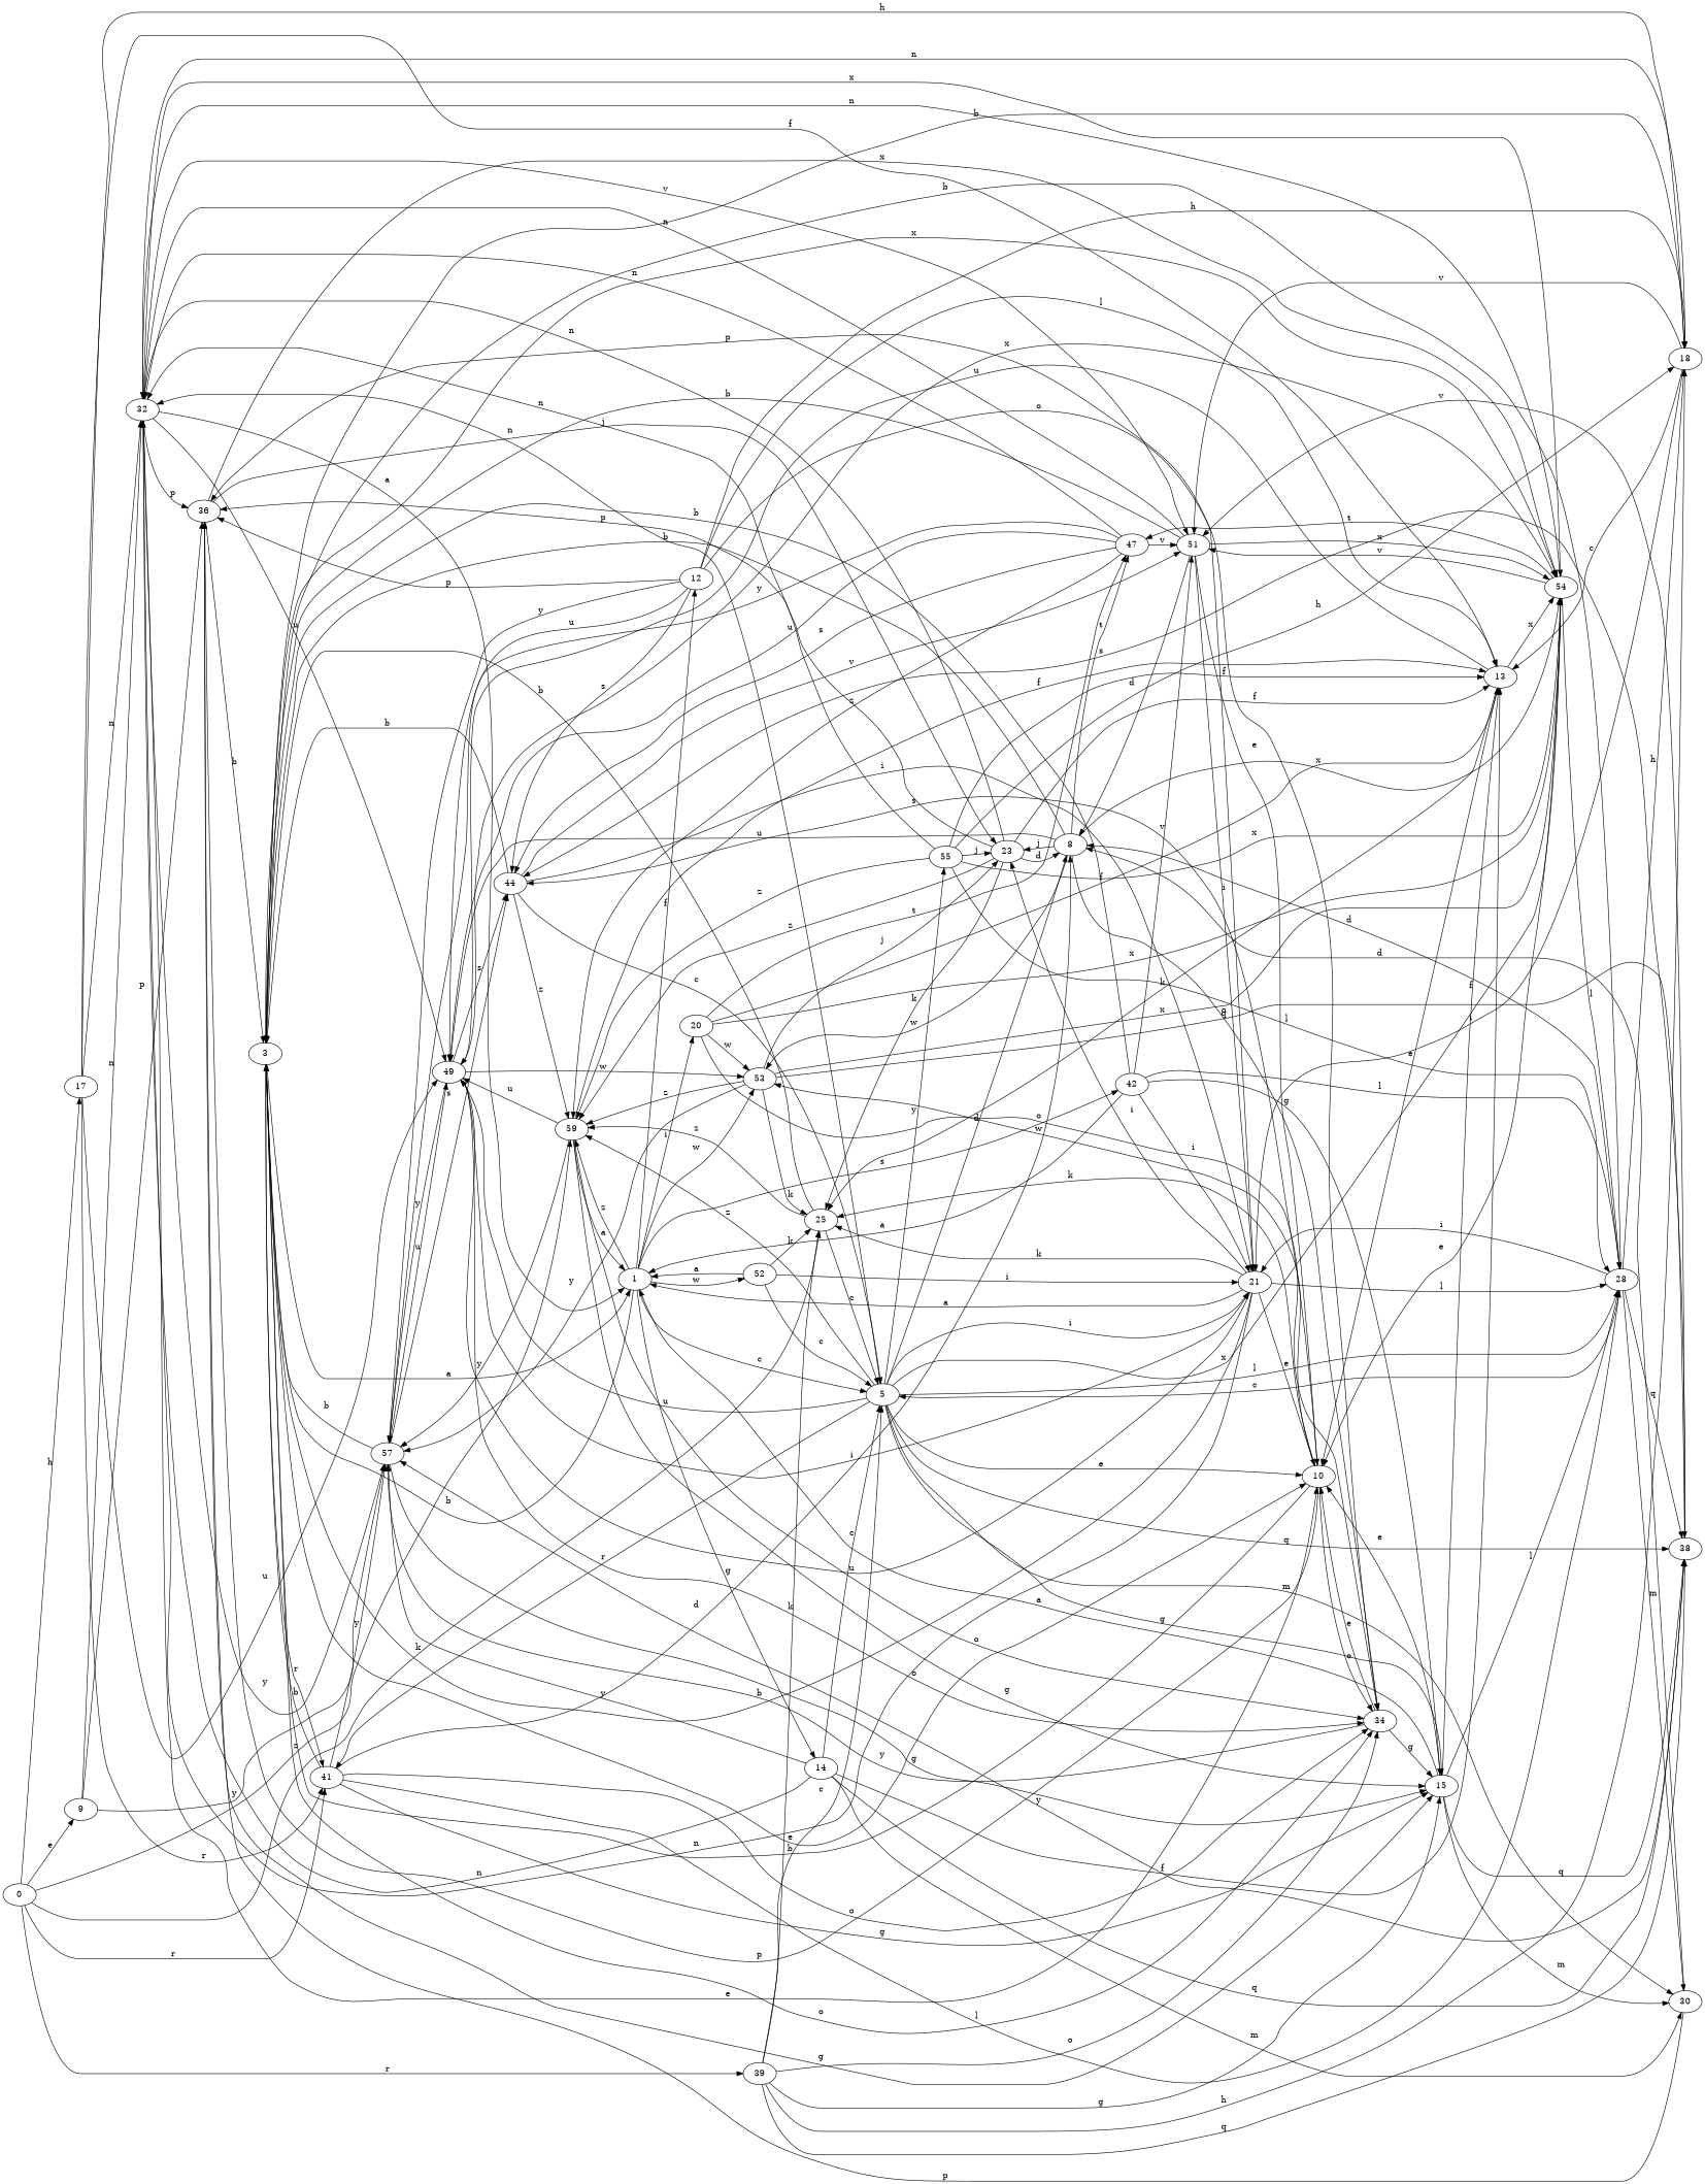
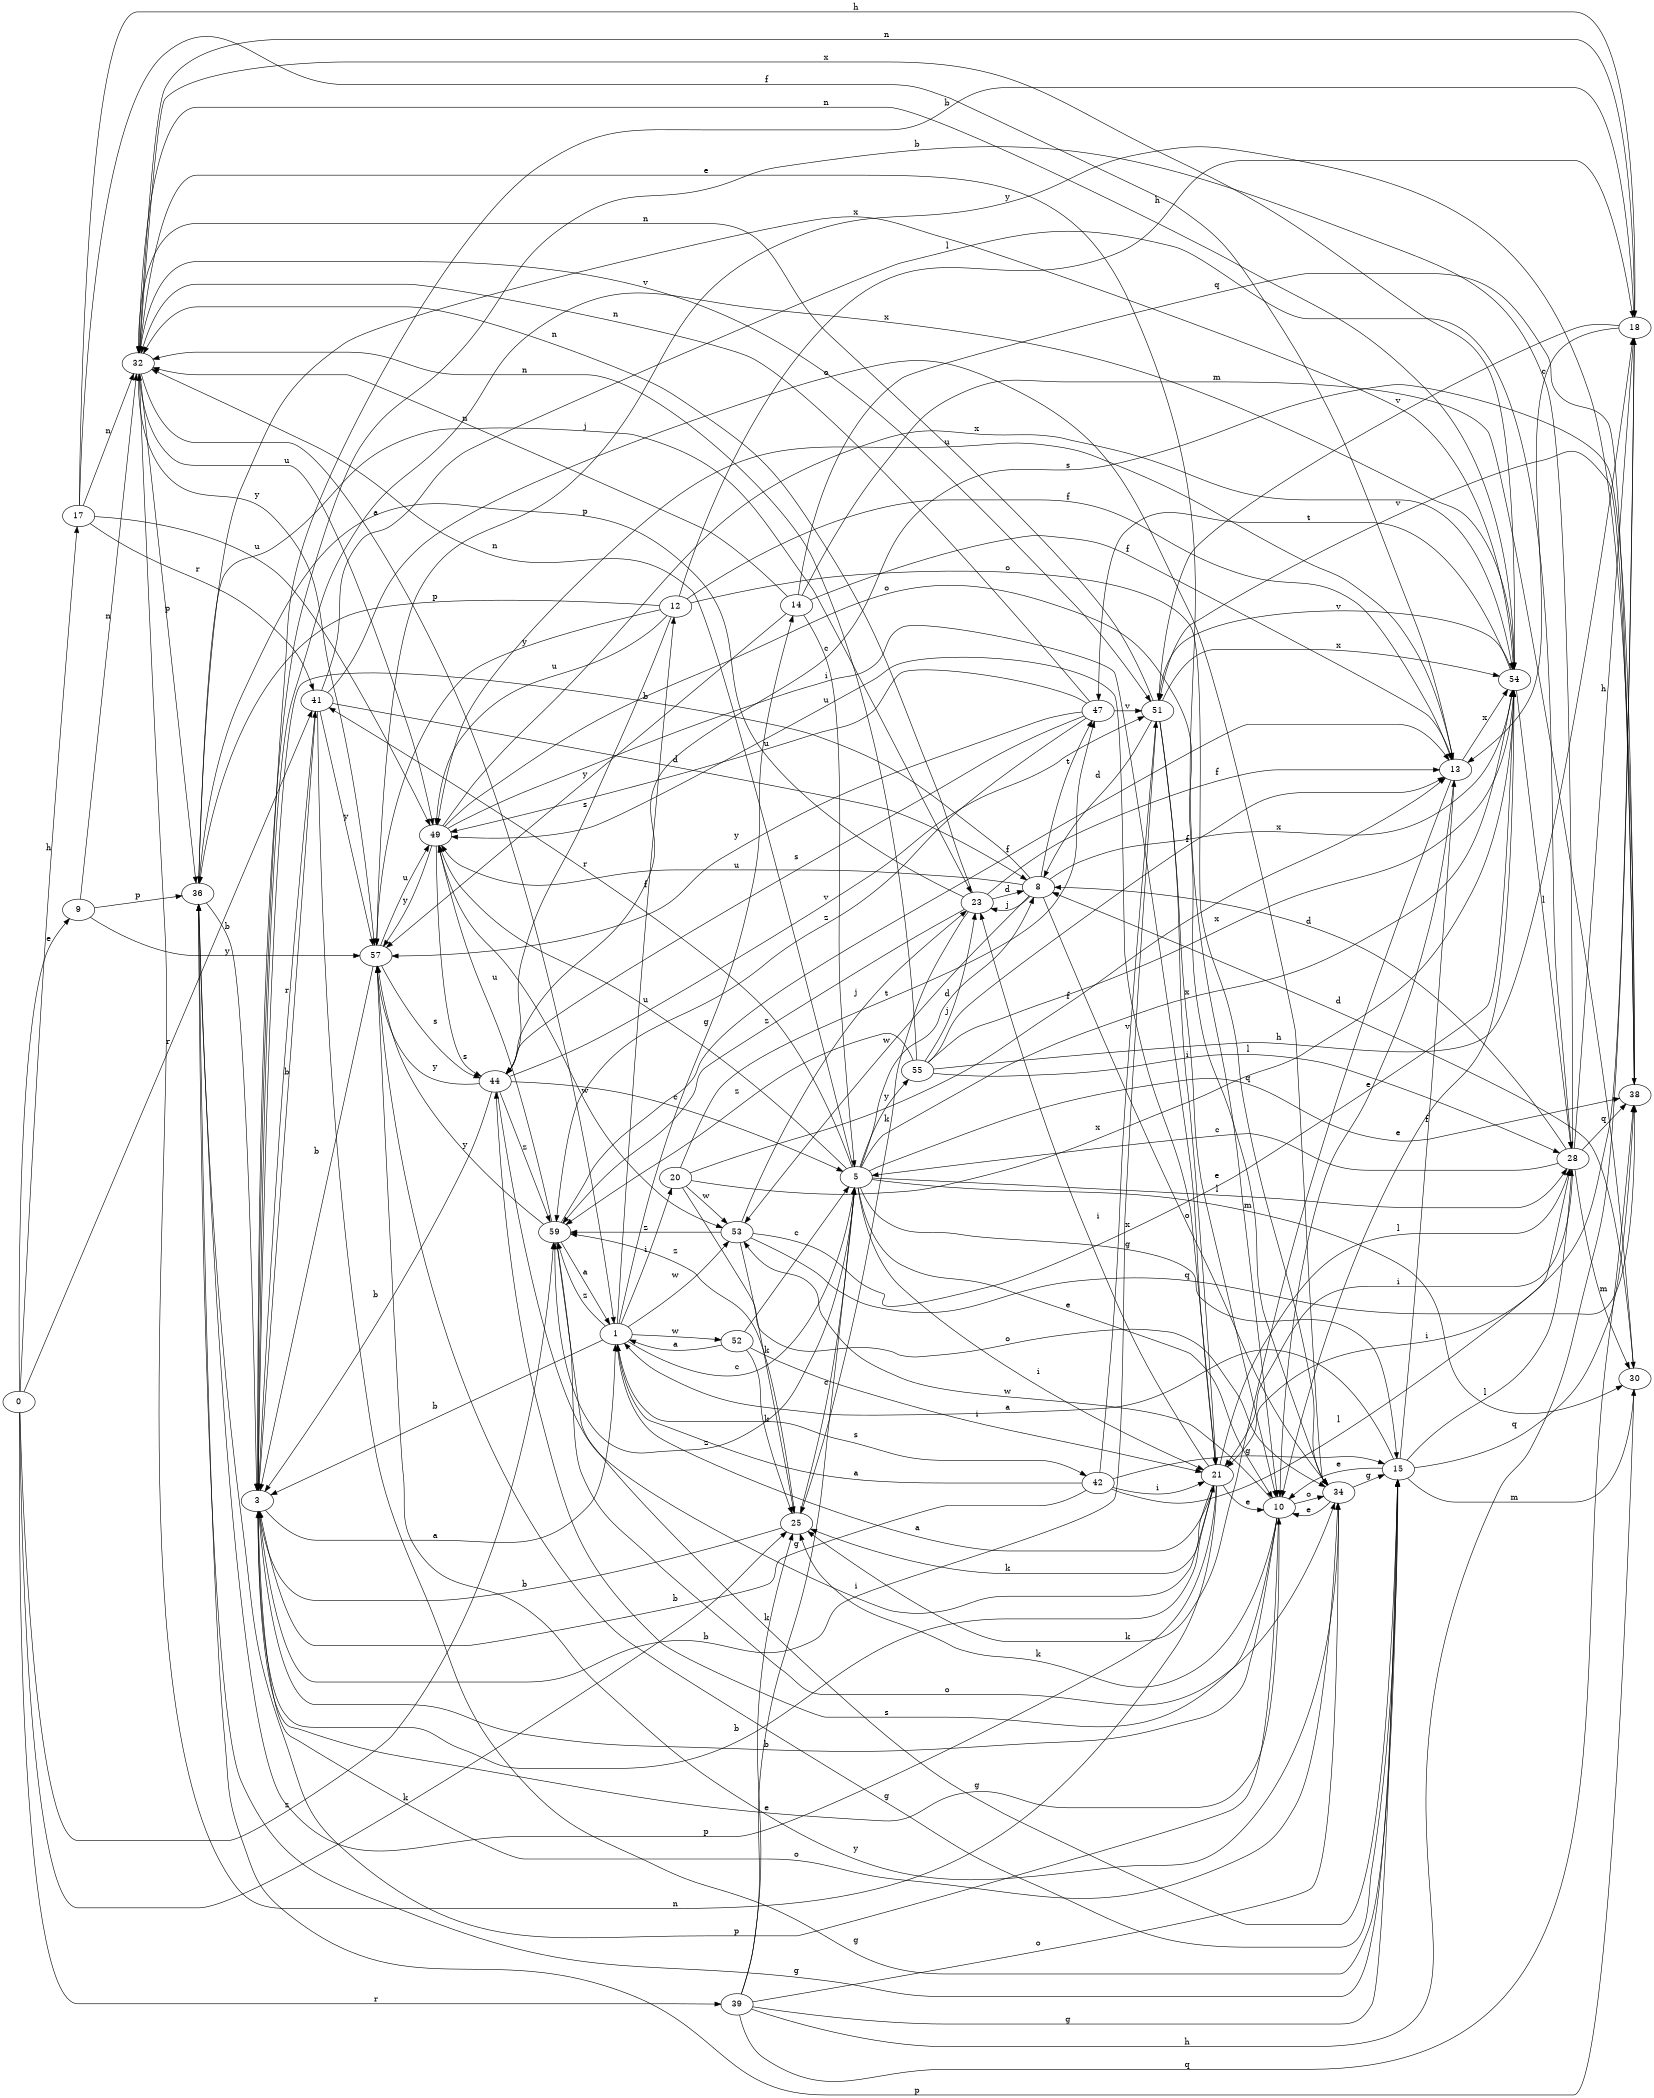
  strict digraph {
    rankdir=LR
    0
    9
    17
    25
    39
    41
    59
    32
    36
    57
    49
    13
    18
    3
    5
    34
    15
    38
    8
    28
    1
    12
    14
    20
    42
    52
    53
    10
    54
    21
    30
    55
    44
    47
    51
    23
    0 -> 9 [label=e]
    0 -> 17 [label=h]
    0 -> 25 [label=k]
    0 -> 39 [label=r]
    0 -> 41 [label=r]
    0 -> 59 [label=z]
    9 -> 32 [label=n]
    9 -> 36 [label=p]
    9 -> 57 [label=y]
    17 -> 41 [label=r]
    17 -> 32 [label=n]
    17 -> 49 [label=u]
    17 -> 13 [label=f]
    17 -> 18 [label=h]
    25 -> 59 [label=z]
    25 -> 3 [label=b]
    25 -> 5 [label=c]
    39 -> 25 [label=k]
    39 -> 18 [label=h]
-   39 -> 5 [label=c]
+   39 -> 5 [label=g]
    39 -> 34 [label=o]
    39 -> 15 [label=g]
    39 -> 38 [label=q]
    41 -> 57 [label=y]
    41 -> 3 [label=b]
    41 -> 34 [label=o]
    41 -> 15 [label=g]
    41 -> 8 [label=d]
    41 -> 28 [label=l]
    59 -> 57 [label=y]
    59 -> 49 [label=u]
    59 -> 13 [label=f]
    59 -> 34 [label=o]
    59 -> 15 [label=g]
    59 -> 1 [label=a]
    32 -> 36 [label=p]
    32 -> 57 [label=y]
    32 -> 49 [label=u]
    32 -> 1 [label=a]
    32 -> 10 [label=e]
    32 -> 54 [label=x]
    32 -> 51 [label=v]
    36 -> 3 [label=b]
    36 -> 15 [label=g]
    36 -> 54 [label=x]
    36 -> 23 [label=j]
    57 -> 49 [label=u]
    57 -> 3 [label=b]
    57 -> 15 [label=g]
    57 -> 44 [label=s]
    49 -> 57 [label=y]
    49 -> 34 [label=o]
    49 -> 53 [label=w]
    49 -> 54 [label=x]
    49 -> 21 [label=i]
    49 -> 44 [label=s]
    13 -> 25 [label=k]
    13 -> 49 [label=u]
    13 -> 10 [label=e]
    13 -> 54 [label=x]
    18 -> 32 [label=n]
    18 -> 13 [label=c]
    18 -> 3 [label=b]
    18 -> 21 [label=i]
    18 -> 51 [label=v]
    3 -> 41 [label=r]
    3 -> 34 [label=o]
    3 -> 1 [label=a]
    3 -> 10 [label=e]
    3 -> 54 [label=x]
    5 -> 41 [label=r]
    5 -> 59 [label=z]
    5 -> 32 [label=n]
    5 -> 49 [label=u]
    5 -> 15 [label=g]
    5 -> 38 [label=q]
    5 -> 8 [label=d]
    5 -> 28 [label=l]
    5 -> 10 [label=e]
    5 -> 54 [label=x]
    5 -> 21 [label=i]
    5 -> 30 [label=m]
    5 -> 55 [label=y]
    34 -> 57 [label=y]
    34 -> 15 [label=g]
    34 -> 10 [label=e]
    15 -> 13 [label=f]
    15 -> 38 [label=q]
    15 -> 28 [label=l]
    15 -> 1 [label=a]
    15 -> 10 [label=e]
    15 -> 30 [label=m]
    38 -> 57 [label=y]
    38 -> 44 [label=s]
    38 -> 51 [label=v]
    8 -> 49 [label=u]
    8 -> 3 [label=b]
    8 -> 34 [label=o]
    8 -> 53 [label=w]
    8 -> 54 [label=x]
    8 -> 47 [label=t]
    8 -> 23 [label=j]
    28 -> 18 [label=h]
    28 -> 3 [label=b]
    28 -> 5 [label=c]
    28 -> 38 [label=q]
    28 -> 8 [label=d]
    28 -> 21 [label=i]
    28 -> 30 [label=m]
    1 -> 59 [label=z]
    1 -> 3 [label=b]
    1 -> 5 [label=c]
    1 -> 12 [label=f]
    1 -> 14 [label=g]
    1 -> 20 [label=i]
    1 -> 42 [label=s]
    1 -> 52 [label=w]
    1 -> 53 [label=w]
    12 -> 36 [label=p]
    12 -> 57 [label=y]
    12 -> 49 [label=u]
-   12 -> 13 [label=l]
+   12 -> 13 [label=f]
    12 -> 18 [label=h]
    12 -> 34 [label=o]
    12 -> 44 [label=s]
    14 -> 32 [label=n]
    14 -> 57 [label=y]
    14 -> 13 [label=f]
    14 -> 5 [label=c]
    14 -> 38 [label=q]
    14 -> 30 [label=m]
    20 -> 13 [label=f]
    20 -> 34 [label=o]
    20 -> 53 [label=w]
    20 -> 54 [label=x]
    20 -> 47 [label=t]
    42 -> 3 [label=b]
    42 -> 15 [label=g]
    42 -> 28 [label=l]
    42 -> 1 [label=a]
    42 -> 21 [label=i]
    42 -> 51 [label=v]
    52 -> 25 [label=k]
    52 -> 5 [label=c]
    52 -> 1 [label=a]
    52 -> 21 [label=i]
    53 -> 25 [label=k]
    53 -> 59 [label=z]
    53 -> 38 [label=q]
    53 -> 54 [label=x]
    53 -> 23 [label=j]
    10 -> 25 [label=k]
    10 -> 36 [label=p]
    10 -> 3 [label=b]
    10 -> 34 [label=o]
    10 -> 53 [label=w]
    10 -> 44 [label=s]
    54 -> 32 [label=n]
    54 -> 28 [label=l]
    54 -> 10 [label=e]
    54 -> 47 [label=t]
    54 -> 51 [label=v]
    21 -> 25 [label=k]
    21 -> 32 [label=n]
    21 -> 36 [label=p]
    21 -> 49 [label=u]
    21 -> 3 [label=b]
    21 -> 28 [label=l]
    21 -> 1 [label=a]
    21 -> 10 [label=e]
    21 -> 23 [label=i]
    30 -> 36 [label=p]
    30 -> 8 [label=d]
    55 -> 59 [label=z]
    55 -> 32 [label=n]
    55 -> 13 [label=f]
    55 -> 18 [label=h]
    55 -> 28 [label=l]
    55 -> 54 [label=x]
    55 -> 23 [label=j]
    44 -> 59 [label=z]
-   53 -> 57 [label=y]
+   44 -> 57 [label=y]
    44 -> 3 [label=b]
    44 -> 5 [label=c]
    44 -> 21 [label=i]
    44 -> 51 [label=v]
    47 -> 59 [label=z]
    47 -> 32 [label=n]
    47 -> 57 [label=y]
    47 -> 49 [label=u]
    47 -> 44 [label=s]
    47 -> 51 [label=v]
    51 -> 32 [label=n]
    51 -> 3 [label=b]
    51 -> 8 [label=d]
    51 -> 10 [label=e]
    51 -> 54 [label=x]
    51 -> 21 [label=i]
    23 -> 25 [label=k]
    23 -> 59 [label=z]
    23 -> 32 [label=n]
    23 -> 36 [label=p]
    23 -> 13 [label=f]
    23 -> 8 [label=d]
  }
